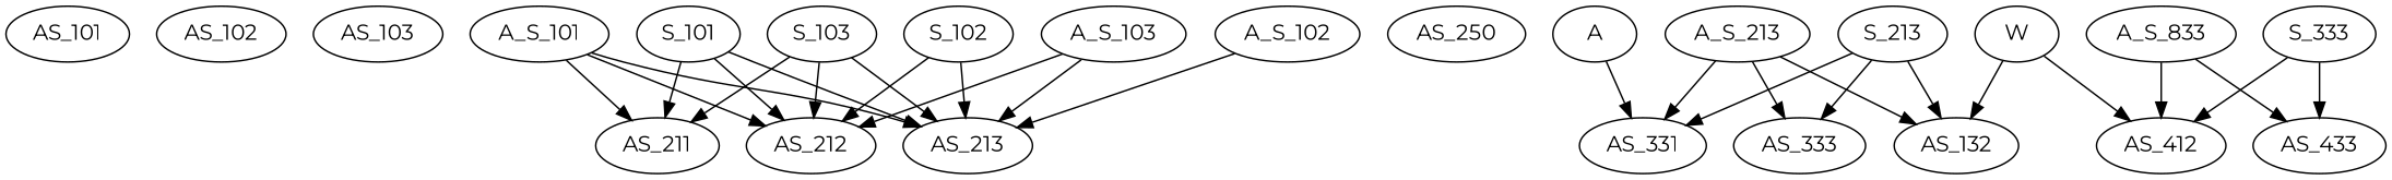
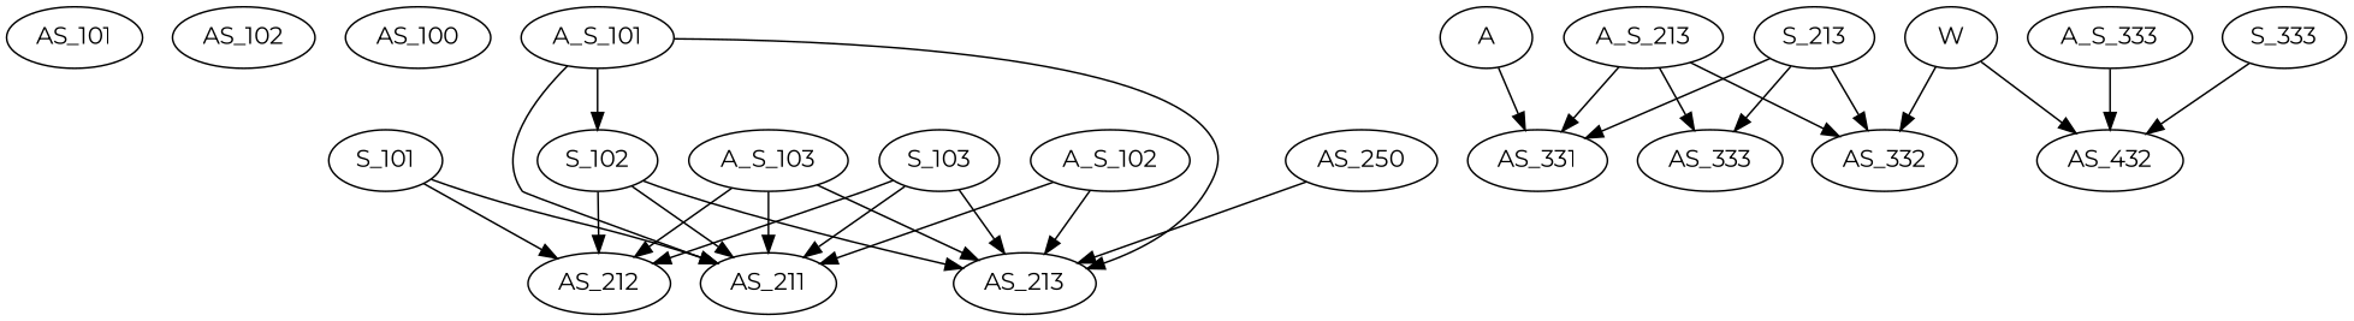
  digraph {
    fontname=Montserrat
    node [fontname=Montserrat]
    edge [color=black fontname=Montserrat]
    AS_101
    AS_102
-   AS_103
+   AS_103 [label=AS_100]
    A_S_101
    AS_211
    AS_212
    AS_213
    S_101
    A_S_102
    S_102
    A_S_103
    S_103
    AS_250
    A_S_213
    AS_331
-   AS_332 [label=AS_132]
+   AS_332
    AS_333
    S_213
    A
    W
-   AS_432 [label=AS_412]
-   A_S_333 [label=A_S_833]
-   AS_433
+   AS_432
+   A_S_333
    S_333
    A_S_101 -> AS_211
-   A_S_101 -> AS_212
+   A_S_101 -> S_102
    A_S_101 -> AS_213
    S_101 -> AS_211
    S_101 -> AS_212
-   S_101 -> AS_213
+   AS_250 -> AS_213
+   A_S_102 -> AS_211
    A_S_102 -> AS_213
+   S_102 -> AS_211
    S_102 -> AS_212
    S_102 -> AS_213
+   A_S_103 -> AS_211
    A_S_103 -> AS_212
    A_S_103 -> AS_213
    S_103 -> AS_211
    S_103 -> AS_212
    S_103 -> AS_213
    A_S_213 -> AS_331
    A_S_213 -> AS_332
    A_S_213 -> AS_333
    S_213 -> AS_331
    S_213 -> AS_332
    S_213 -> AS_333
    A -> AS_331
    W -> AS_332
    W -> AS_432
    A_S_333 -> AS_432
-   A_S_333 -> AS_433
    S_333 -> AS_432
-   S_333 -> AS_433
  }
